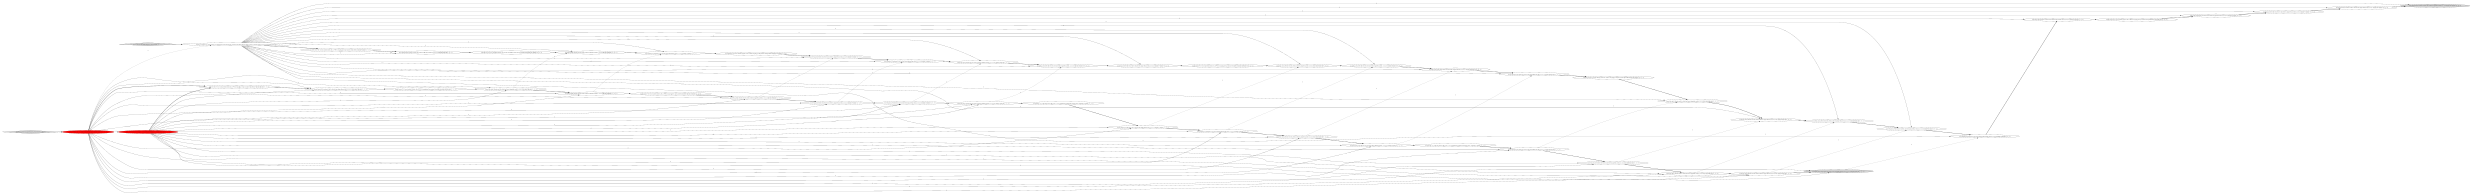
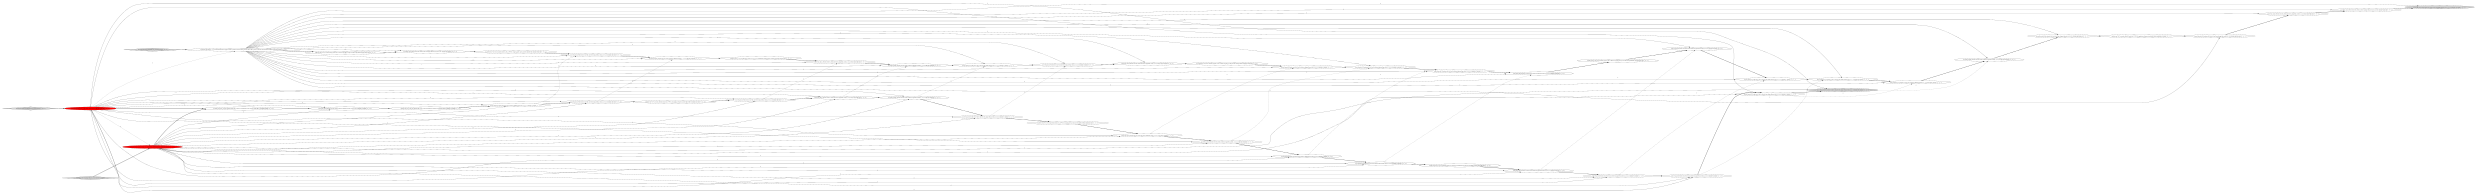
  digraph {
    rankdir=LR
    fontname="IBM Plex Sans"
    node [fillcolor=white shape=ellipse style=filled fontname="IBM Plex Sans"]
    edge [style=solid fontname="IBM Plex Sans"]
    n1 [label="assertEquals(0,RendererUtils.findLiveItemsUpperBound(d,3,3.0,4.0))@@@48@@@['0', '0', '1']"]
    n2 [label="d.addSeries(\"S5\",new double((((((edu.fdu.CPPDG.tinypdg.pe.ExpressionInfo@286686)@@@49@@@['0', '0', '1']"]
    n3 [label="d.addSeries(\"S6\",new double((((((edu.fdu.CPPDG.tinypdg.pe.ExpressionInfo@2866da)@@@62@@@['0', '0', '1']"]
    n4 [label="assertEquals(4,RendererUtils.findLiveItemsUpperBound(d,5,0.0,5.0))@@@69@@@['0', '0', '1']"]
    n5 [fillcolor=lightgray label="assertEquals(3,RendererUtils.findLiveItemsUpperBound(d,4,4.0,5.5))@@@54@@@['1', '1', '0']"]
    n6 [label="assertEquals(0,RendererUtils.findLiveItemsUpperBound(d,4,3.3,4.0))@@@60@@@['0', '0', '1']"]
    n7 [fillcolor=lightgray label="testFindLiveItemsUpperBound_Descending['0', '0', '1']" shape=diamond]
    n8 [label="DefaultXYDataset d = new DefaultXYDataset(){@Override public DomainOrder getDomainOrder(){return DomainOrder.DESCENDING}}@@@3@@@['0', '0', '1']"]
    n9 [label="assertEquals(4,RendererUtils.findLiveItemsUpperBound(d,5,1.0,5.0))@@@70@@@['0', '0', '1']"]
    n10 [label="assertEquals(3,RendererUtils.findLiveItemsUpperBound(d,5,2.0,5.0))@@@71@@@['0', '0', '1']"]
    n11 [label="d.addSeries(\"S4\",new double((((((edu.fdu.CPPDG.tinypdg.pe.ExpressionInfo@286538)@@@32@@@['1', '1', '0']"]
    n12 [label="assertEquals(0,RendererUtils.findLiveItemsUpperBound(d,3,0.0,1.1))@@@39@@@['1', '1', '0']"]
    n13 [label="assertEquals(3,RendererUtils.findLiveItemsUpperBound(d,4,2.0,3.3))@@@52@@@['1', '1', '0']"]
    n14 [label="assertEquals(3,RendererUtils.findLiveItemsUpperBound(d,4,3.0,4.4))@@@53@@@['1', '1', '0']"]
    n15 [label="assertEquals(2,RendererUtils.findLiveItemsUpperBound(d,4,1.1,2.0))@@@58@@@['0', '0', '1']"]
    n16 [label="d.addSeries(\"S1\",new double((((((edu.fdu.CPPDG.tinypdg.pe.ExpressionInfo@2865ce)@@@9@@@['0', '0', '1']"]
    n17 [label="assertEquals(0,RendererUtils.findLiveItemsUpperBound(d,0,10.0,11.0))@@@16@@@['0', '0', '1']"]
    n18 [label="assertEquals(1,RendererUtils.findLiveItemsUpperBound(d,2,0.1,0.5))@@@33@@@['0', '0', '1']"]
    n19 [label="assertEquals(1,RendererUtils.findLiveItemsUpperBound(d,2,0.1,1.0))@@@34@@@['0', '0', '1']"]
    n20 [label="assertEquals(0,RendererUtils.findLiveItemsUpperBound(d,1,0.0,1.0))@@@24@@@['0', '0', '1']"]
    n21 [label="assertEquals(0,RendererUtils.findLiveItemsUpperBound(d,1,1.1,2.0))@@@25@@@['0', '0', '1']"]
    n22 [label="assertEquals(0,RendererUtils.findLiveItemsUpperBound(d,1,0.0,1.1))@@@19@@@['1', '1', '0']"]
    n23 [label="assertEquals(0,RendererUtils.findLiveItemsUpperBound(d,1,2.0,3.3))@@@20@@@['1', '1', '0']"]
    n24 [label="assertEquals(0,RendererUtils.findLiveItemsUpperBound(d,4,4.4,5.0))@@@61@@@['0', '0', '1']"]
    n25 [label="assertEquals(1,RendererUtils.findLiveItemsUpperBound(d,4,2.2,3.0))@@@59@@@['0', '0', '1']"]
    n26 [label="assertEquals(1,RendererUtils.findLiveItemsUpperBound(d,3,2.0,3.0))@@@47@@@['0', '0', '1']"]
    n27 [label="assertEquals(2,RendererUtils.findLiveItemsUpperBound(d,3,0.0,1.0))@@@45@@@['0', '0', '1']"]
    n28 [label="assertEquals(0,RendererUtils.findLiveItemsUpperBound(d,2,3.3,4.0))@@@37@@@['0', '0', '1']"]
    n29 [label="assertEquals(0,RendererUtils.findLiveItemsUpperBound(d,2,1.1,2.0))@@@35@@@['0', '0', '1']"]
    n30 [label="assertEquals(3,RendererUtils.findLiveItemsUpperBound(d,4,0.1,0.5))@@@56@@@['0', '0', '1']"]
    n31 [label="assertEquals(0,RendererUtils.findLiveItemsUpperBound(d,2,2.2,3.0))@@@36@@@['0', '0', '1']"]
    n32 [label="assertEquals(3,RendererUtils.findLiveItemsUpperBound(d,4,0.1,1.0))@@@57@@@['0', '0', '1']"]
    n33 [label="assertEquals(2,RendererUtils.findLiveItemsUpperBound(d,3,1.0,2.0))@@@46@@@['0', '0', '1']"]
    n34 [fillcolor=lightgray label="assertEquals(0,RendererUtils.findLiveItemsUpperBound(d,5,3.0,5.0))@@@72@@@['0', '0', '1']"]
    n35 [fillcolor=lightgray label="testFindLiveItemsUpperBound_Unordered['1', '0', '0']" shape=diamond]
    n36 [fillcolor=red label="DefaultXYDataset d = new DefaultXYDataset()@@@3@@@['1', '0', '0']"]
    n37 [label="assertEquals(2,RendererUtils.findLiveItemsUpperBound(d,3,3.0,4.4))@@@42@@@['1', '1', '0']"]
    n38 [label="d.addSeries(\"S5\",new double((((((edu.fdu.CPPDG.tinypdg.pe.ExpressionInfo@286574)@@@43@@@['1', '1', '0']"]
    n39 [label="assertEquals(1,RendererUtils.findLiveItemsUpperBound(d,2,1.0,2.2))@@@29@@@['1', '1', '0']"]
    n40 [label="assertEquals(1,RendererUtils.findLiveItemsUpperBound(d,2,2.0,3.3))@@@30@@@['1', '1', '0']"]
    n41 [label="assertEquals(0,RendererUtils.findLiveItemsUpperBound(d,0,10.0,11.0))@@@11@@@['1', '1', '0']"]
    n42 [label="d.addSeries(\"S2\",new double((((((edu.fdu.CPPDG.tinypdg.pe.ExpressionInfo@2864dc)@@@12@@@['1', '1', '0']"]
    n43 [label="d.addSeries(\"S1\",new double((((((edu.fdu.CPPDG.tinypdg.pe.ExpressionInfo@2864c7)@@@4@@@['1', '1', '0']"]
    n44 [label="d.addSeries(\"S4\",new double((((((edu.fdu.CPPDG.tinypdg.pe.ExpressionInfo@28664a)@@@38@@@['0', '0', '1']"]
    n45 [label="assertEquals(0,RendererUtils.findLiveItemsUpperBound(d,4,0.0,1.1))@@@50@@@['1', '1', '0']"]
    n46 [label="assertEquals(3,RendererUtils.findLiveItemsUpperBound(d,4,1.0,2.2))@@@51@@@['1', '1', '0']"]
    n47 [label="d.addSeries(\"S3\",new double((((((edu.fdu.CPPDG.tinypdg.pe.ExpressionInfo@286605)@@@26@@@['0', '0', '1']"]
    n48 [label="assertEquals(1,RendererUtils.findLiveItemsUpperBound(d,2,3.0,4.4))@@@31@@@['1', '1', '0']"]
    n49 [fillcolor=red label="DefaultXYDataset<String> d = new DefaultXYDataset<>()@@@3@@@['0', '1', '0']"]
    n50 [label="assertEquals(0,RendererUtils.findLiveItemsUpperBound(d,2,0.0,1.1))@@@28@@@['1', '1', '0']"]
    n51 [label="assertEquals(2,RendererUtils.findLiveItemsUpperBound(d,3,2.0,3.3))@@@41@@@['1', '1', '0']"]
    n52 [label="assertEquals(2,RendererUtils.findLiveItemsUpperBound(d,3,1.0,2.2))@@@40@@@['1', '1', '0']"]
    n53 [label="d.addSeries(\"S3\",new double((((((edu.fdu.CPPDG.tinypdg.pe.ExpressionInfo@2864fe)@@@21@@@['1', '1', '0']"]
    n54 [label="d.addSeries(\"S2\",new double((((((edu.fdu.CPPDG.tinypdg.pe.ExpressionInfo@2865e3)@@@17@@@['0', '0', '1']"]
+   n55 [fillcolor=lightgray label="testFindLiveItemsUpperBound_Unordered['0', '1', '0']" shape=diamond]
    n1 -> n2 [style=bold]
    n2 -> n30 [style=bold]
    n3 -> n4 [style=bold]
    n4 -> n9 [style=bold]
    n5 -> n6 [label=0 style=dashed]
    n6 -> n24 [style=bold]
    n7 -> n8 [style=bold]
    n8 -> n1 [label=d]
    n8 -> n4 [label=d]
    n8 -> n6 [label=d]
    n8 -> n9 [label=d]
    n8 -> n10 [label=d]
    n8 -> n15 [label=d]
    n8 -> n16 [style=bold]
    n8 -> n17 [label=d]
    n8 -> n18 [label=d]
    n8 -> n19 [label=d]
    n8 -> n20 [label=d]
    n8 -> n21 [label=d]
    n8 -> n24 [label=d]
    n8 -> n25 [label=d]
    n8 -> n26 [label=d]
    n8 -> n27 [label=d]
    n8 -> n28 [label=d]
    n8 -> n29 [label=d]
    n8 -> n30 [label=d]
    n8 -> n31 [label=d]
    n8 -> n32 [label=d]
    n8 -> n33 [label=d]
    n8 -> n34 [label=d]
    n9 -> n10 [style=bold]
    n10 -> n34 [style=bold]
    n11 -> n12 [style=bold]
    n12 -> n27 [label=0 style=dashed]
    n12 -> n52 [style=bold]
    n13 -> n14 [style=bold]
    n13 -> n15 [label=0 style=dashed]
    n14 -> n5 [style=bold]
    n14 -> n25 [label=0 style=dashed]
    n15 -> n25 [style=bold]
    n16 -> n17 [style=bold]
    n17 -> n54 [style=bold]
    n18 -> n19 [style=bold]
    n19 -> n29 [style=bold]
    n20 -> n21 [style=bold]
    n21 -> n47 [style=bold]
    n22 -> n20 [label=0 style=dashed]
    n22 -> n23 [style=bold]
    n23 -> n21 [label=0 style=dashed]
    n23 -> n53 [style=bold]
    n24 -> n3 [style=bold]
    n25 -> n6 [style=bold]
    n26 -> n1 [style=bold]
    n27 -> n33 [style=bold]
    n28 -> n44 [style=bold]
    n29 -> n31 [style=bold]
    n30 -> n32 [style=bold]
    n31 -> n28 [style=bold]
    n32 -> n15 [style=bold]
    n33 -> n26 [style=bold]
    n35 -> n36 [style=bold]
    n36 -> n5 [label=d]
    n36 -> n8 [label=0 style=dashed]
    n36 -> n12 [label=d]
    n36 -> n13 [label=d]
    n36 -> n14 [label=d]
    n36 -> n22 [label=d]
    n36 -> n23 [label=d]
    n36 -> n37 [label=d]
    n36 -> n39 [label=d]
    n36 -> n40 [label=d]
    n36 -> n41 [label=d]
    n36 -> n43 [style=bold]
    n36 -> n45 [label=d]
    n36 -> n46 [label=d]
    n36 -> n48 [label=d]
    n36 -> n49 [label=0 style=dashed]
    n36 -> n50 [label=d]
    n36 -> n51 [label=d]
    n36 -> n52 [label=d]
    n37 -> n1 [label=0 style=dashed]
    n37 -> n38 [style=bold]
    n38 -> n45 [style=bold]
    n39 -> n19 [label=0 style=dashed]
    n39 -> n40 [style=bold]
    n40 -> n29 [label=0 style=dashed]
    n40 -> n48 [style=bold]
    n41 -> n42 [style=bold]
    n42 -> n22 [style=bold]
    n43 -> n41 [style=bold]
    n44 -> n27 [style=bold]
    n45 -> n30 [label=0 style=dashed]
    n45 -> n46 [style=bold]
    n46 -> n13 [style=bold]
    n46 -> n32 [label=0 style=dashed]
    n47 -> n18 [style=bold]
    n48 -> n11 [style=bold]
    n48 -> n31 [label=0 style=dashed]
    n49 -> n5 [label=d]
    n49 -> n12 [label=d]
    n49 -> n13 [label=d]
    n49 -> n14 [label=d]
    n49 -> n22 [label=d]
    n49 -> n23 [label=d]
    n49 -> n37 [label=d]
    n49 -> n39 [label=d]
    n49 -> n40 [label=d]
    n49 -> n41 [label=d]
    n49 -> n43 [style=bold]
    n49 -> n45 [label=d]
    n49 -> n46 [label=d]
    n49 -> n48 [label=d]
    n49 -> n50 [label=d]
    n49 -> n51 [label=d]
    n49 -> n52 [label=d]
    n50 -> n18 [label=0 style=dashed]
    n50 -> n39 [style=bold]
    n51 -> n26 [label=0 style=dashed]
    n51 -> n37 [style=bold]
    n52 -> n33 [label=0 style=dashed]
    n52 -> n51 [style=bold]
    n53 -> n50 [style=bold]
    n54 -> n20 [style=bold]
+   n55 -> n49 [style=bold]
  }
